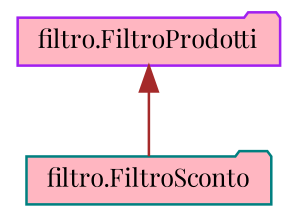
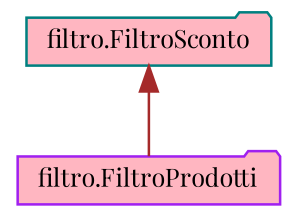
  digraph {
    fontname="Playfair Display"
    node [fillcolor=lightpink fontname="Playfair Display" fontsize=10 shape=folder style=filled]
    n1 [color=teal fontcolor=black height=0.2 label="filtro.FiltroSconto" width=0.4]
    n2 [color=purple height=0.2 label="filtro.FiltroProdotti" width=0.4]
-   n2 -> n1 [color=brown dir=back fontname="Playfair Display" fontsize=10 labelfontname=Helvetica labelfontsize=10 style=solid]
+   n1 -> n2 [color=brown dir=back fontname="Playfair Display" fontsize=10 labelfontname=Helvetica labelfontsize=10 style=solid]
  }
